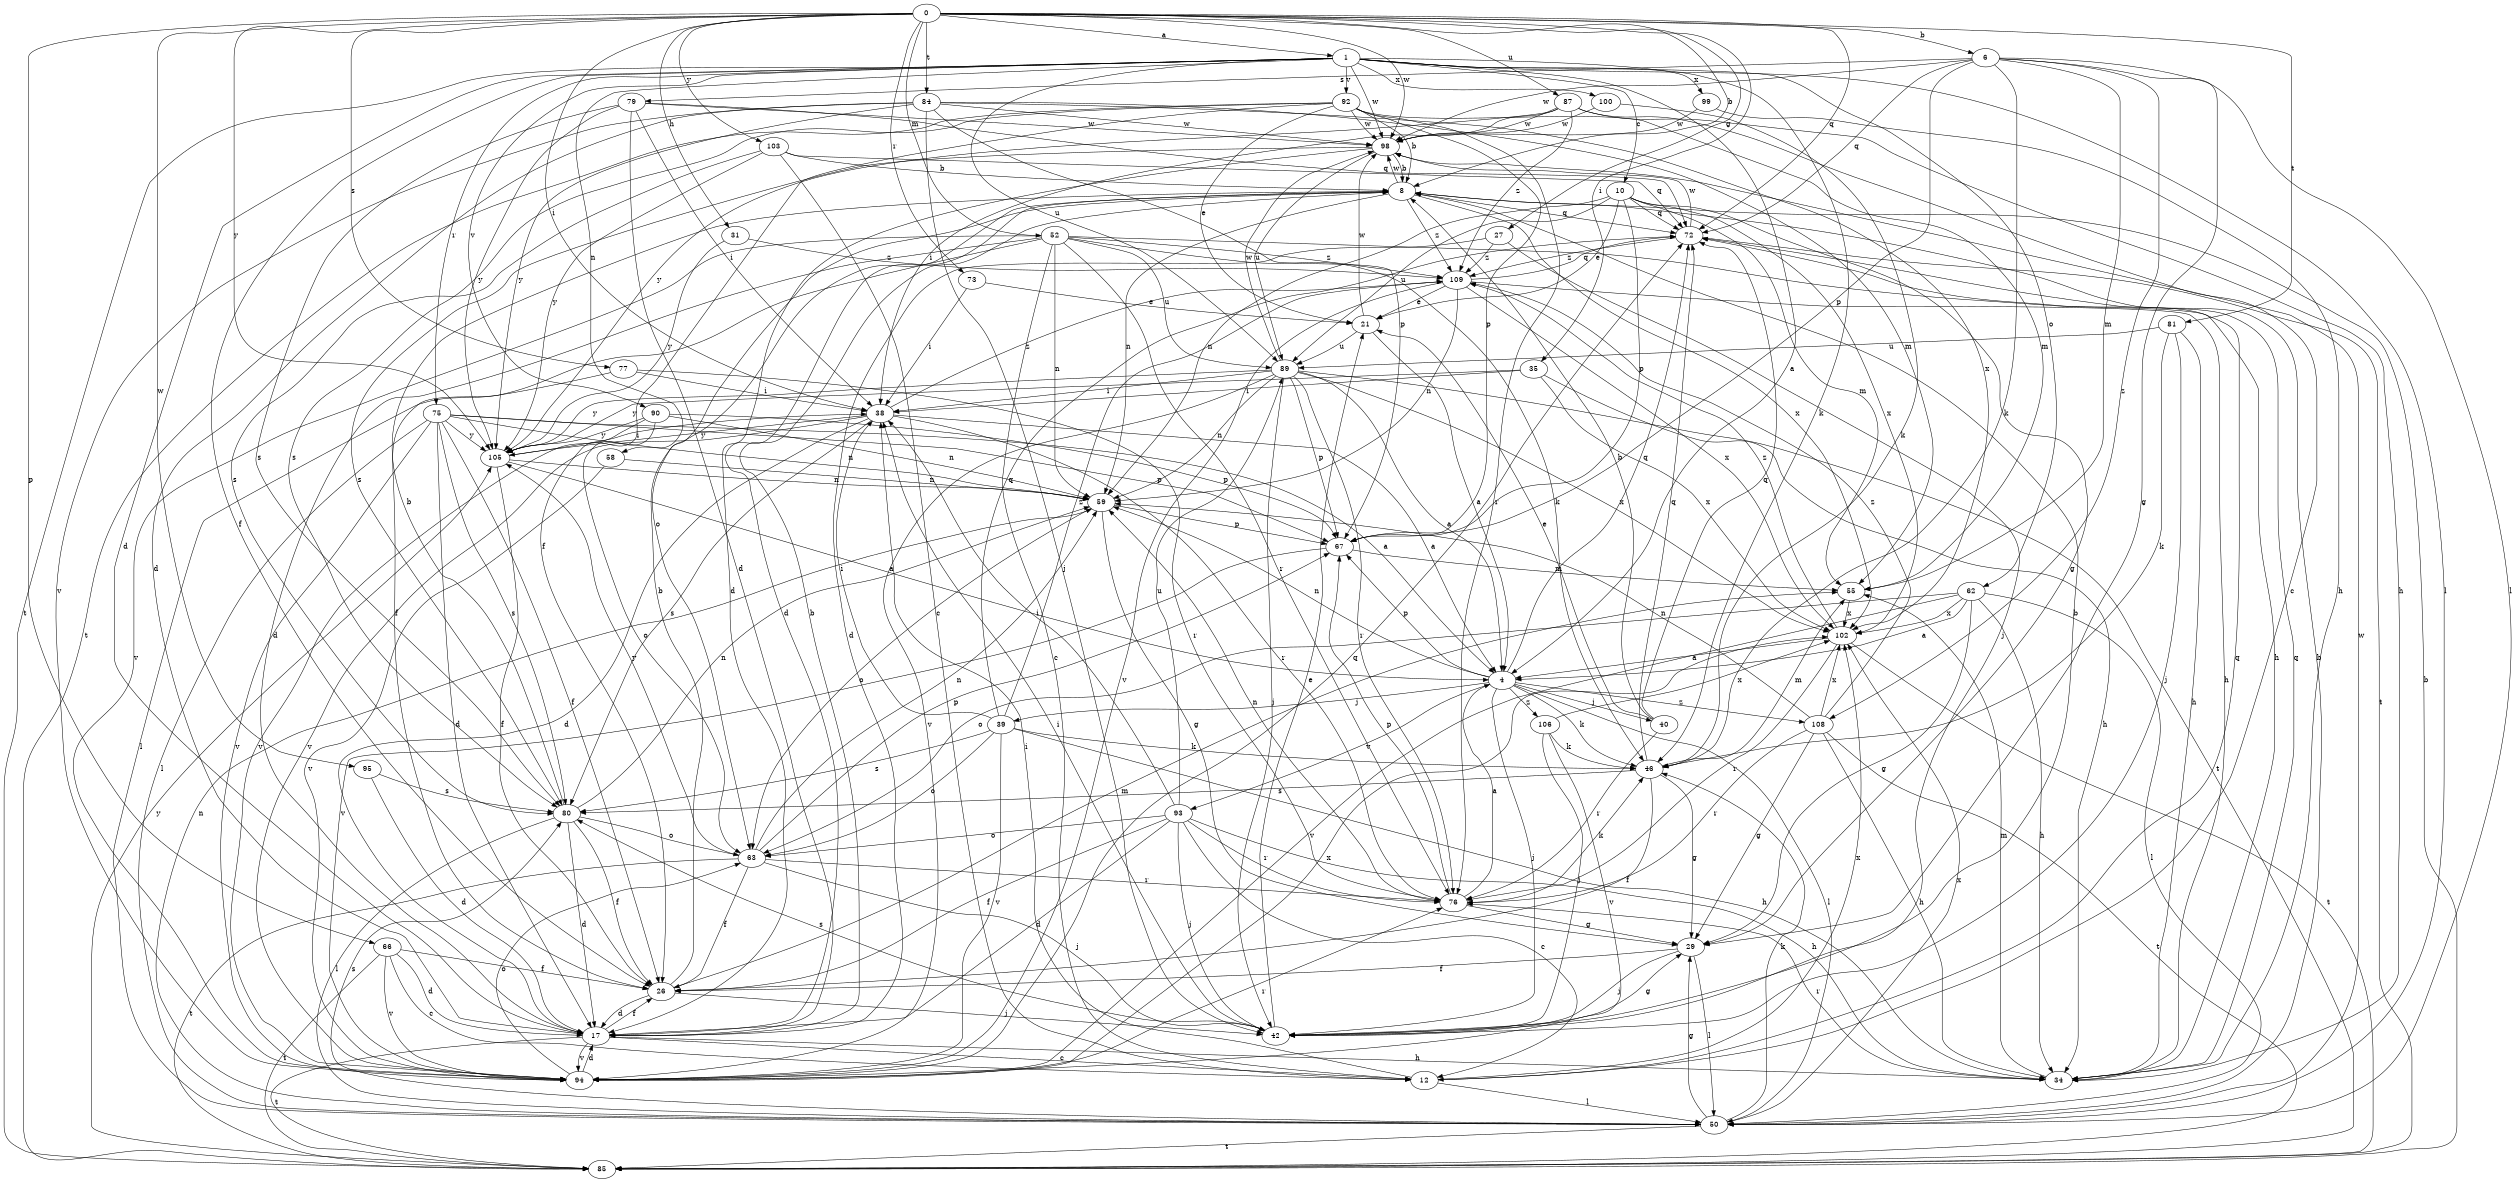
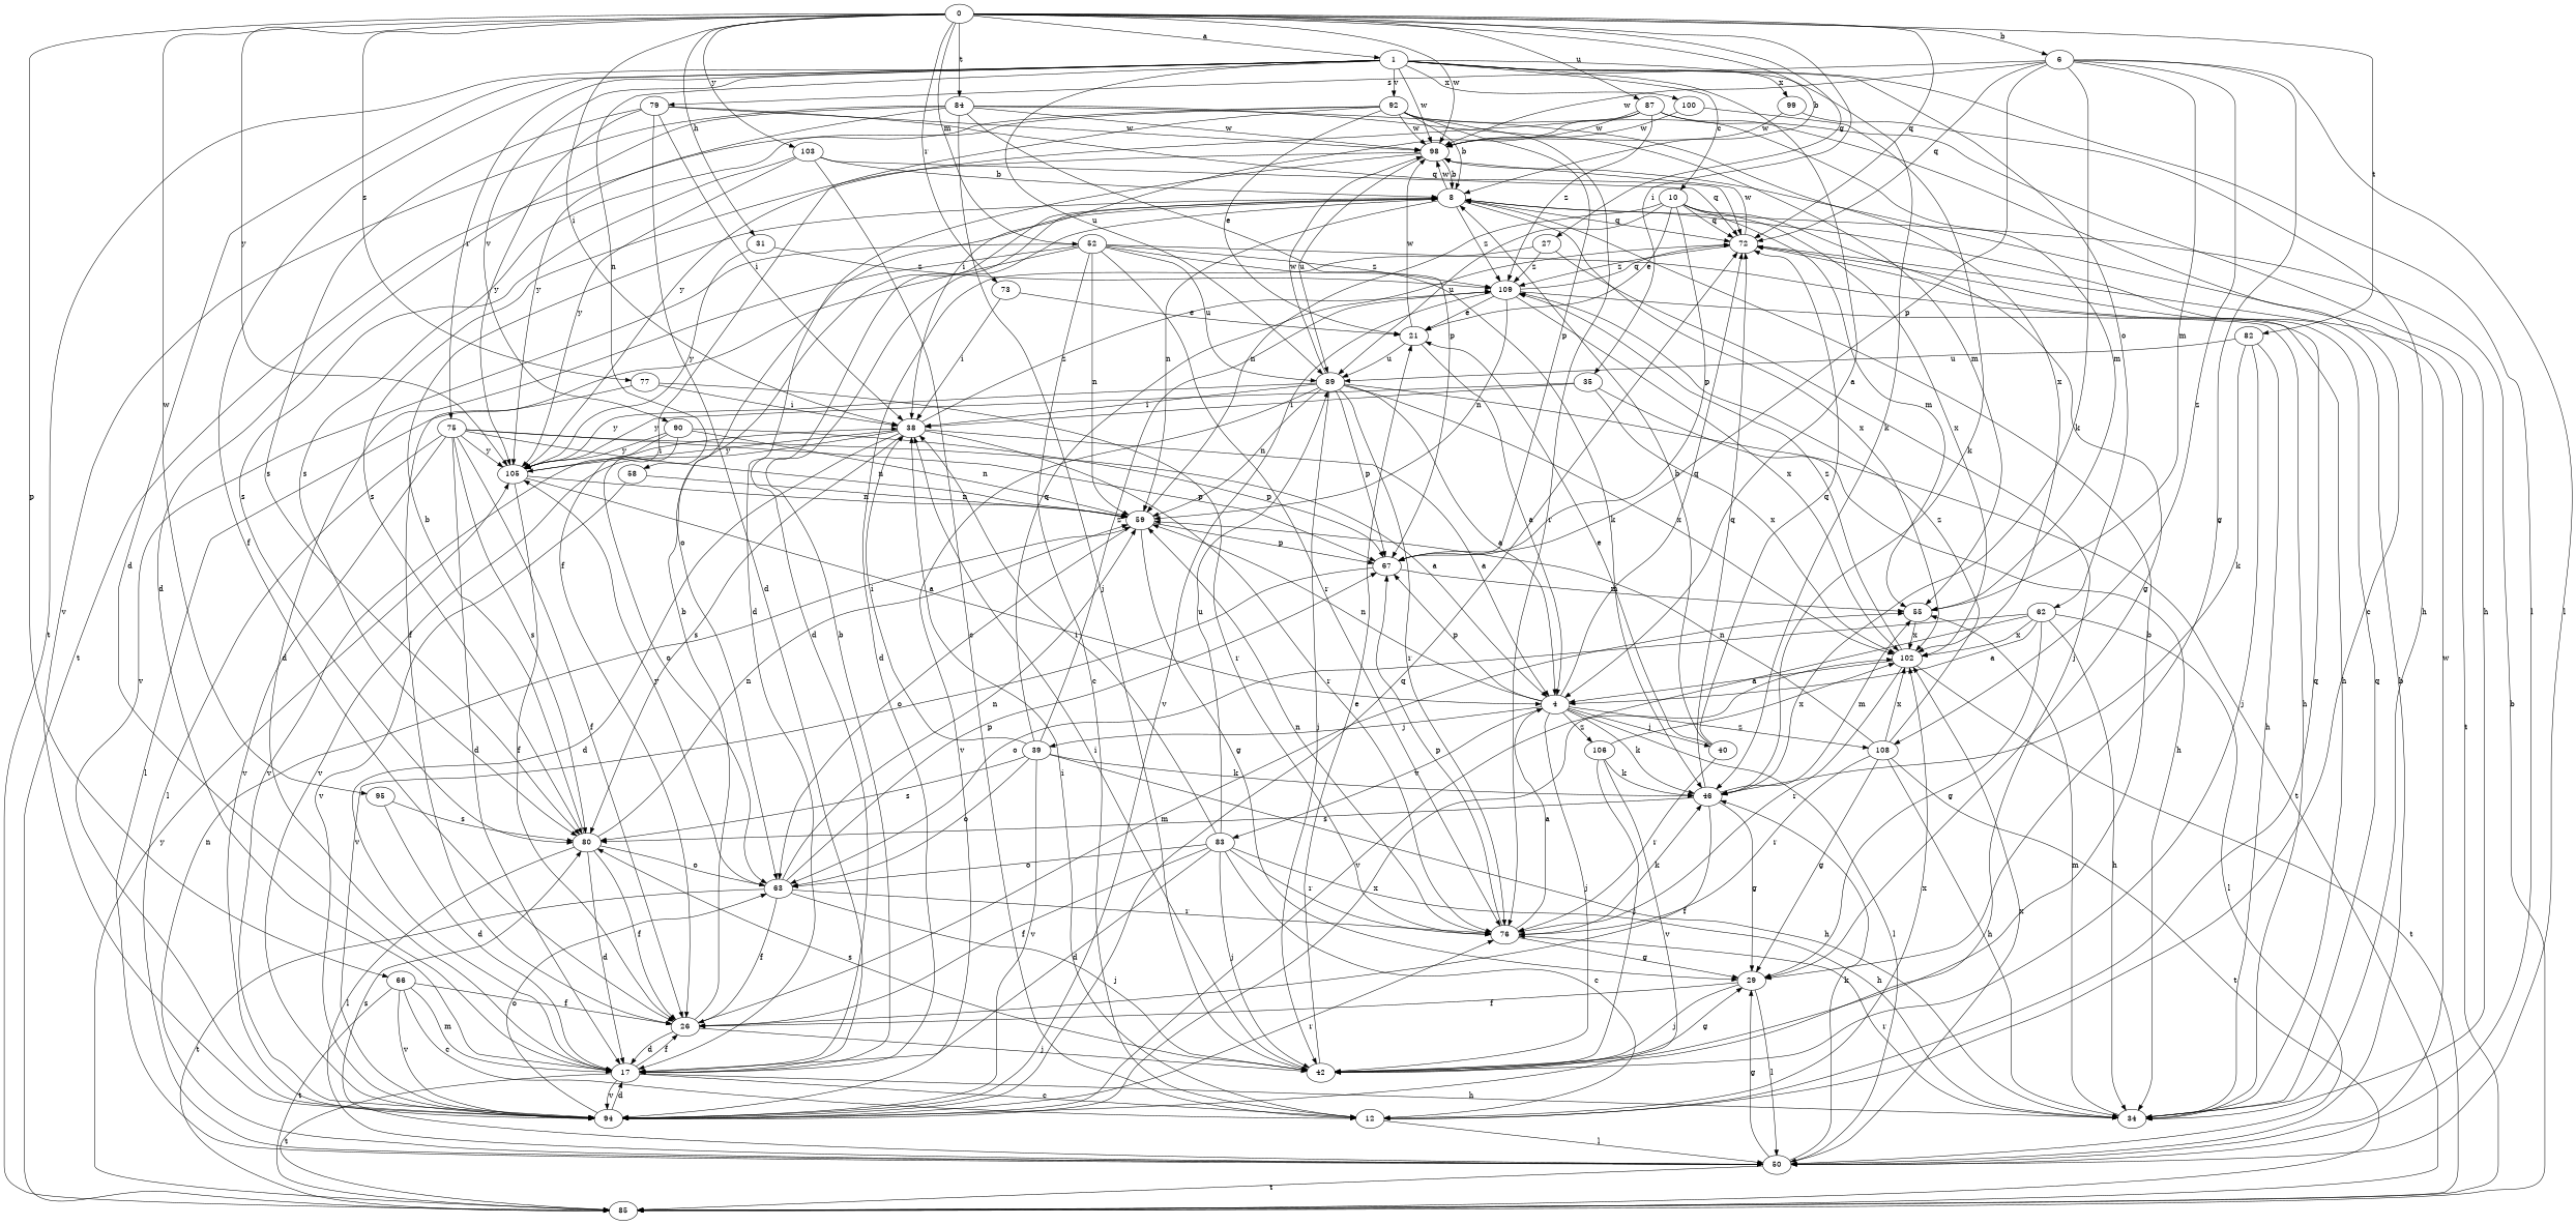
  strict digraph {
    0
    1
    6
    8
    27
    31
    35
    38
    52
    66
    72
    73
    77
-   82 [label=81]
+   82
    84
    87
    95
    98
    103
    105
    4
    10
    17
    26
    46
    50
    58
    62
    75
    85
    89
    90
    92
    99
    100
    67
    108
    29
    55
    79
    59
    63
    102
    109
    42
    34
    94
    76
    80
    12
    21
    39
    40
-   93
+   93 [label=83]
    106
    0 -> 1 [label=a]
    0 -> 6 [label=b]
    0 -> 8 [label=b]
    0 -> 27 [label=g]
    0 -> 31 [label=h]
    0 -> 35 [label=i]
    0 -> 38 [label=i]
    0 -> 52 [label=m]
    0 -> 66 [label=p]
    0 -> 72 [label=q]
    0 -> 73 [label=r]
    0 -> 77 [label=s]
    0 -> 82 [label=t]
    0 -> 84 [label=t]
    0 -> 87 [label=u]
    0 -> 95 [label=w]
    0 -> 98 [label=w]
    0 -> 103 [label=y]
    0 -> 105 [label=y]
    1 -> 98 [label=w]
    1 -> 4 [label=a]
    1 -> 10 [label=c]
    1 -> 17 [label=d]
    1 -> 26 [label=f]
    1 -> 46 [label=k]
    1 -> 50 [label=l]
    1 -> 58 [label=n]
    1 -> 62 [label=o]
    1 -> 75 [label=r]
    1 -> 85 [label=t]
    1 -> 89 [label=u]
    1 -> 90 [label=v]
    1 -> 92 [label=v]
    1 -> 99 [label=x]
    1 -> 100 [label=x]
    6 -> 72 [label=q]
    6 -> 98 [label=w]
    6 -> 46 [label=k]
    6 -> 50 [label=l]
    6 -> 67 [label=p]
    6 -> 108 [label=z]
    6 -> 29 [label=g]
    6 -> 55 [label=m]
    6 -> 79 [label=s]
    8 -> 72 [label=q]
    8 -> 98 [label=w]
    8 -> 17 [label=d]
    8 -> 59 [label=n]
    8 -> 63 [label=o]
    8 -> 102 [label=x]
    8 -> 109 [label=z]
    27 -> 17 [label=d]
    27 -> 109 [label=z]
    27 -> 42 [label=j]
    31 -> 105 [label=y]
    31 -> 109 [label=z]
    35 -> 38 [label=i]
    35 -> 105 [label=y]
    35 -> 102 [label=x]
    35 -> 34 [label=h]
    38 -> 105 [label=y]
    38 -> 4 [label=a]
    38 -> 17 [label=d]
    38 -> 109 [label=z]
    38 -> 94 [label=v]
    38 -> 76 [label=r]
    38 -> 80 [label=s]
    52 -> 17 [label=d]
    52 -> 26 [label=f]
    52 -> 46 [label=k]
    52 -> 89 [label=u]
    52 -> 59 [label=n]
    52 -> 109 [label=z]
    52 -> 34 [label=h]
    52 -> 94 [label=v]
    52 -> 76 [label=r]
    52 -> 12 [label=c]
-   66 -> 17 [label=d]
+   66 -> 17 [label=m]
    66 -> 26 [label=f]
    66 -> 85 [label=t]
    66 -> 94 [label=v]
    66 -> 12 [label=c]
    72 -> 98 [label=w]
    72 -> 85 [label=t]
    72 -> 109 [label=z]
    73 -> 38 [label=i]
    73 -> 21 [label=e]
    77 -> 38 [label=i]
    77 -> 50 [label=l]
    77 -> 76 [label=r]
    82 -> 46 [label=k]
    82 -> 89 [label=u]
    82 -> 42 [label=j]
    82 -> 34 [label=h]
    84 -> 98 [label=w]
    84 -> 105 [label=y]
    84 -> 17 [label=d]
    84 -> 67 [label=p]
    84 -> 55 [label=m]
    84 -> 102 [label=x]
    84 -> 42 [label=j]
    84 -> 94 [label=v]
    87 -> 38 [label=i]
    87 -> 98 [label=w]
    87 -> 105 [label=y]
    87 -> 109 [label=z]
    87 -> 34 [label=h]
    87 -> 12 [label=c]
    95 -> 17 [label=d]
    95 -> 80 [label=s]
    98 -> 8 [label=b]
    98 -> 17 [label=d]
    98 -> 89 [label=u]
    98 -> 80 [label=s]
    103 -> 8 [label=b]
    103 -> 72 [label=q]
    103 -> 105 [label=y]
    103 -> 80 [label=s]
    103 -> 12 [label=c]
    105 -> 38 [label=i]
    105 -> 4 [label=a]
    105 -> 26 [label=f]
    105 -> 59 [label=n]
    4 -> 72 [label=q]
    4 -> 46 [label=k]
    4 -> 50 [label=l]
    4 -> 67 [label=p]
    4 -> 108 [label=z]
    4 -> 59 [label=n]
    4 -> 42 [label=j]
    4 -> 39 [label=j]
    4 -> 40 [label=j]
    4 -> 93 [label=v]
    4 -> 106 [label=z]
    10 -> 72 [label=q]
    10 -> 89 [label=u]
    10 -> 67 [label=p]
    10 -> 29 [label=g]
    10 -> 55 [label=m]
    10 -> 59 [label=n]
    10 -> 102 [label=x]
    10 -> 21 [label=e]
    17 -> 8 [label=b]
    17 -> 26 [label=f]
    17 -> 85 [label=t]
    17 -> 34 [label=h]
    17 -> 94 [label=v]
    17 -> 12 [label=c]
    26 -> 8 [label=b]
    26 -> 17 [label=d]
    26 -> 55 [label=m]
    26 -> 42 [label=j]
    46 -> 72 [label=q]
    46 -> 26 [label=f]
    46 -> 29 [label=g]
    46 -> 55 [label=m]
    46 -> 80 [label=s]
    50 -> 8 [label=b]
    50 -> 98 [label=w]
    50 -> 46 [label=k]
    50 -> 85 [label=t]
    50 -> 29 [label=g]
    50 -> 59 [label=n]
    50 -> 102 [label=x]
    50 -> 80 [label=s]
    58 -> 59 [label=n]
    58 -> 94 [label=v]
    62 -> 4 [label=a]
    62 -> 50 [label=l]
    62 -> 29 [label=g]
    62 -> 63 [label=o]
    62 -> 102 [label=x]
    62 -> 34 [label=h]
    62 -> 94 [label=v]
    75 -> 105 [label=y]
    75 -> 4 [label=a]
    75 -> 17 [label=d]
    75 -> 26 [label=f]
    75 -> 50 [label=l]
    75 -> 67 [label=p]
    75 -> 59 [label=n]
    75 -> 94 [label=v]
    75 -> 80 [label=s]
    85 -> 8 [label=b]
    85 -> 105 [label=y]
    89 -> 38 [label=i]
    89 -> 98 [label=w]
    89 -> 105 [label=y]
    89 -> 4 [label=a]
    89 -> 85 [label=t]
    89 -> 67 [label=p]
    89 -> 59 [label=n]
    89 -> 102 [label=x]
    89 -> 42 [label=j]
    89 -> 94 [label=v]
    89 -> 76 [label=r]
    90 -> 105 [label=y]
    90 -> 67 [label=p]
    90 -> 59 [label=n]
    90 -> 63 [label=o]
    90 -> 94 [label=v]
    92 -> 8 [label=b]
    92 -> 98 [label=w]
    92 -> 26 [label=f]
    92 -> 85 [label=t]
    92 -> 67 [label=p]
    92 -> 55 [label=m]
    92 -> 76 [label=r]
    92 -> 80 [label=s]
    92 -> 21 [label=e]
    99 -> 98 [label=w]
    99 -> 34 [label=h]
    100 -> 98 [label=w]
    100 -> 46 [label=k]
    67 -> 55 [label=m]
    67 -> 94 [label=v]
    108 -> 85 [label=t]
    108 -> 29 [label=g]
    108 -> 59 [label=n]
    108 -> 102 [label=x]
    108 -> 109 [label=z]
    108 -> 34 [label=h]
    108 -> 76 [label=r]
    29 -> 26 [label=f]
    29 -> 50 [label=l]
    29 -> 42 [label=j]
    55 -> 102 [label=x]
    79 -> 38 [label=i]
    79 -> 72 [label=q]
    79 -> 98 [label=w]
    79 -> 105 [label=y]
    79 -> 17 [label=d]
    79 -> 80 [label=s]
    59 -> 67 [label=p]
    59 -> 29 [label=g]
    59 -> 63 [label=o]
    63 -> 105 [label=y]
    63 -> 26 [label=f]
    63 -> 85 [label=t]
    63 -> 67 [label=p]
    63 -> 59 [label=n]
    63 -> 42 [label=j]
    63 -> 76 [label=r]
    102 -> 4 [label=a]
    102 -> 85 [label=t]
    102 -> 109 [label=z]
    102 -> 76 [label=r]
    109 -> 72 [label=q]
    109 -> 59 [label=n]
    109 -> 102 [label=x]
    109 -> 34 [label=h]
    109 -> 94 [label=v]
    109 -> 21 [label=e]
    42 -> 8 [label=b]
    42 -> 38 [label=i]
    42 -> 29 [label=g]
    42 -> 80 [label=s]
    42 -> 21 [label=e]
    34 -> 72 [label=q]
    34 -> 55 [label=m]
    34 -> 76 [label=r]
    94 -> 72 [label=q]
    94 -> 17 [label=d]
    94 -> 63 [label=o]
    94 -> 102 [label=x]
    94 -> 76 [label=r]
    76 -> 4 [label=a]
    76 -> 46 [label=k]
    76 -> 67 [label=p]
    76 -> 29 [label=g]
    76 -> 59 [label=n]
    80 -> 8 [label=b]
    80 -> 17 [label=d]
    80 -> 26 [label=f]
    80 -> 50 [label=l]
    80 -> 59 [label=n]
    80 -> 63 [label=o]
    12 -> 38 [label=i]
    12 -> 72 [label=q]
    12 -> 50 [label=l]
    12 -> 102 [label=x]
    21 -> 98 [label=w]
    21 -> 4 [label=a]
    21 -> 89 [label=u]
    39 -> 38 [label=i]
    39 -> 72 [label=q]
    39 -> 46 [label=k]
    39 -> 63 [label=o]
    39 -> 109 [label=z]
    39 -> 34 [label=h]
    39 -> 94 [label=v]
    39 -> 80 [label=s]
    40 -> 8 [label=b]
    40 -> 72 [label=q]
    40 -> 76 [label=r]
    40 -> 21 [label=e]
    93 -> 38 [label=i]
    93 -> 17 [label=d]
    93 -> 26 [label=f]
    93 -> 89 [label=u]
    93 -> 63 [label=o]
    93 -> 42 [label=j]
    93 -> 34 [label=h]
    93 -> 76 [label=r]
    93 -> 12 [label=c]
    106 -> 46 [label=k]
    106 -> 102 [label=x]
    106 -> 42 [label=j]
    106 -> 94 [label=v]
  }
